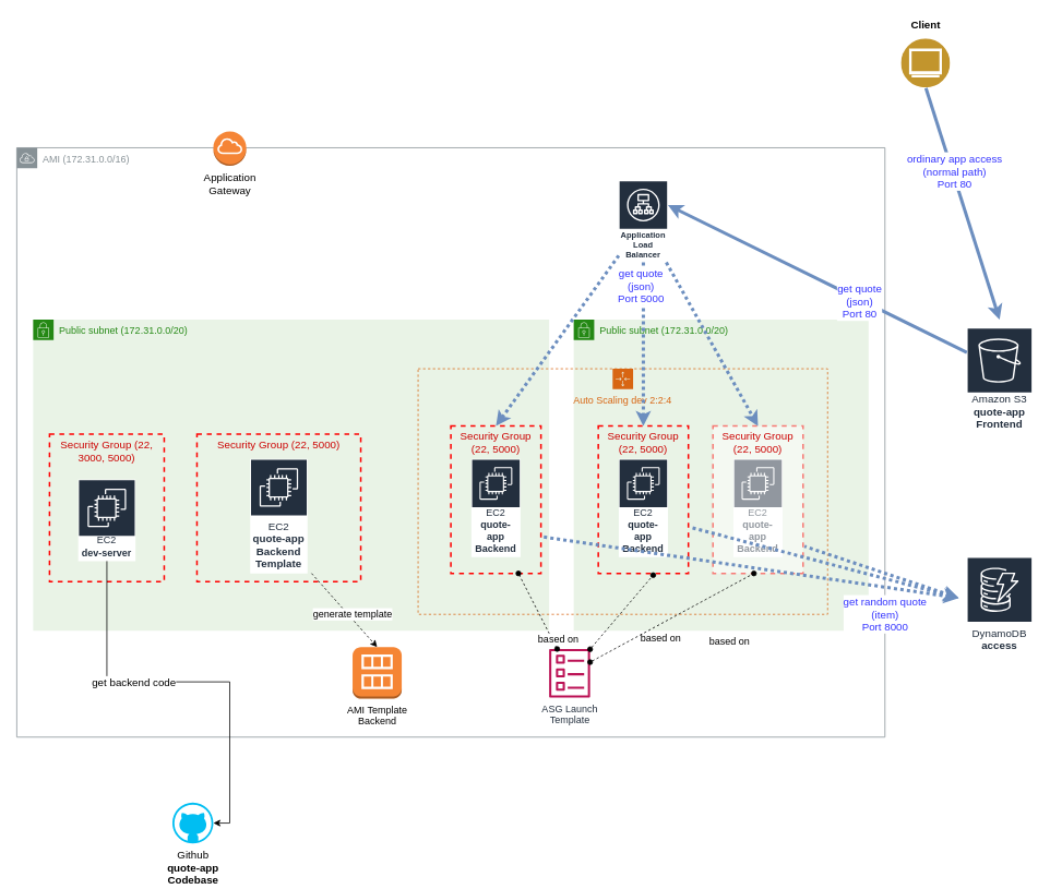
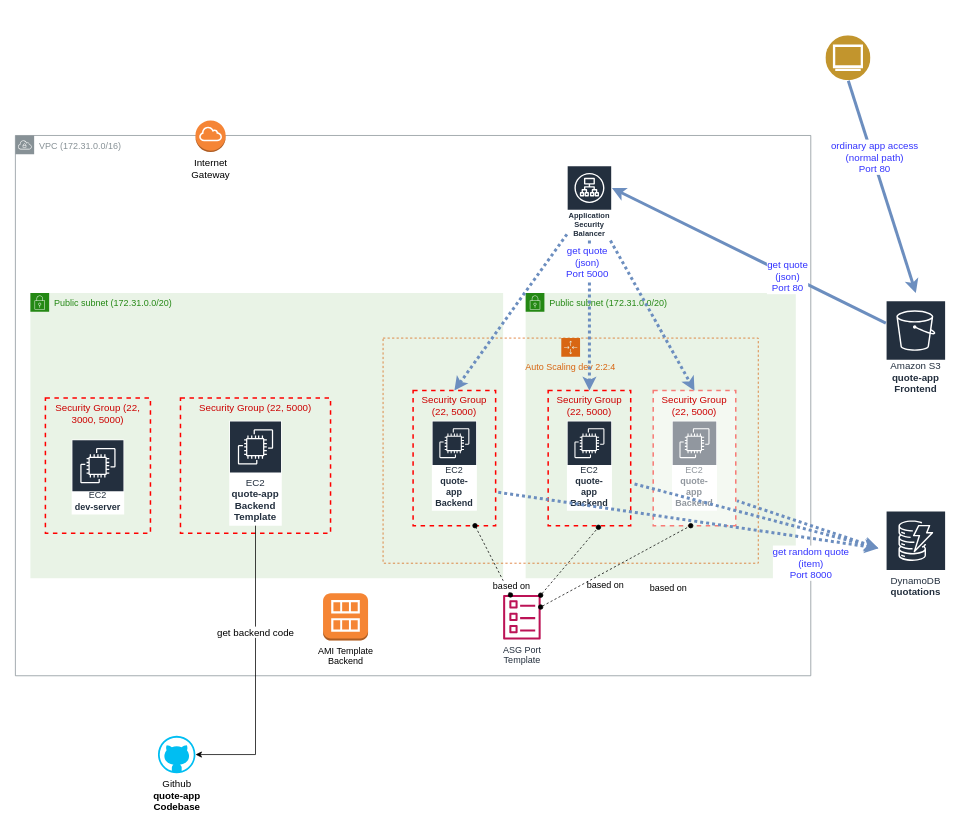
  <mxCell id="0" />
  <mxCell id="1" parent="0" />
  <mxCell id="2" value="Public subnet (&lt;span&gt;172.31.0.0/20)&lt;br&gt;&lt;/span&gt;" style="points=[[0,0],[0.25,0],[0.5,0],[0.75,0],[1,0],[1,0.25],[1,0.5],[1,0.75],[1,1],[0.75,1],[0.5,1],[0.25,1],[0,1],[0,0.75],[0,0.5],[0,0.25]];outlineConnect=0;gradientColor=none;html=1;whiteSpace=wrap;fontSize=12;fontStyle=0;shape=mxgraph.aws4.group;grIcon=mxgraph.aws4.group_security_group;grStroke=0;strokeColor=#248814;fillColor=#E9F3E6;verticalAlign=top;align=left;spacingLeft=30;fontColor=#248814;dashed=0;" vertex="1" parent="1"><mxGeometry x="700" y="390" width="360" height="380" as="geometry" /></mxCell>
- <mxCell id="3" value="AMI (&lt;span&gt;172.31.0.0/16)&lt;br&gt;&lt;/span&gt;" style="outlineConnect=0;gradientColor=none;html=1;whiteSpace=wrap;fontSize=12;fontStyle=0;shape=mxgraph.aws4.group;grIcon=mxgraph.aws4.group_vpc;strokeColor=#879196;fillColor=none;verticalAlign=top;align=left;spacingLeft=30;fontColor=#879196;dashed=0;" vertex="1" parent="1"><mxGeometry x="20" y="180" width="1060" height="720" as="geometry" /></mxCell>
+ <mxCell id="3" value="VPC (&lt;span&gt;172.31.0.0/16)&lt;br&gt;&lt;/span&gt;" style="outlineConnect=0;gradientColor=none;html=1;whiteSpace=wrap;fontSize=12;fontStyle=0;shape=mxgraph.aws4.group;grIcon=mxgraph.aws4.group_vpc;strokeColor=#879196;fillColor=none;verticalAlign=top;align=left;spacingLeft=30;fontColor=#879196;dashed=0;" vertex="1" parent="1"><mxGeometry x="20" y="180" width="1060" height="720" as="geometry" /></mxCell>
  <mxCell id="4" value="Public subnet (&lt;span&gt;172.31.0.0/20)&lt;br&gt;&lt;/span&gt;" style="points=[[0,0],[0.25,0],[0.5,0],[0.75,0],[1,0],[1,0.25],[1,0.5],[1,0.75],[1,1],[0.75,1],[0.5,1],[0.25,1],[0,1],[0,0.75],[0,0.5],[0,0.25]];outlineConnect=0;gradientColor=none;html=1;whiteSpace=wrap;fontSize=12;fontStyle=0;shape=mxgraph.aws4.group;grIcon=mxgraph.aws4.group_security_group;grStroke=0;strokeColor=#248814;fillColor=#E9F3E6;verticalAlign=top;align=left;spacingLeft=30;fontColor=#248814;dashed=0;" vertex="1" parent="1"><mxGeometry x="40" y="390" width="630" height="380" as="geometry" /></mxCell>
  <mxCell id="5" value="&lt;font color=&quot;#cc0000&quot; style=&quot;font-size: 13px&quot;&gt;Security Group (22, 3000, 5000)&lt;/font&gt;" style="fontStyle=0;verticalAlign=top;align=center;spacingTop=-2;fillColor=none;rounded=0;whiteSpace=wrap;html=1;strokeColor=#FF0000;strokeWidth=2;dashed=1;container=1;collapsible=0;expand=0;recursiveResize=0;fontSize=13;" vertex="1" parent="1"><mxGeometry x="60" y="530" width="140" height="180" as="geometry" /></mxCell>
  <mxCell id="6" value="&lt;span style=&quot;font-weight: normal; font-size: 12px;&quot;&gt;EC2&lt;/span&gt;&lt;br style=&quot;font-size: 12px;&quot;&gt;dev-server" style="outlineConnect=0;fontColor=#232F3E;gradientColor=none;strokeColor=#ffffff;fillColor=#232F3E;dashed=0;verticalLabelPosition=middle;verticalAlign=bottom;align=center;html=1;whiteSpace=wrap;fontSize=12;fontStyle=1;spacing=3;shape=mxgraph.aws4.productIcon;prIcon=mxgraph.aws4.ec2;" vertex="1" parent="5"><mxGeometry x="35" y="55" width="70" height="100" as="geometry" /></mxCell>
  <mxCell id="7" value="&lt;span style=&quot;font-weight: normal; font-size: 13px;&quot;&gt;Amazon S3&lt;br style=&quot;font-size: 13px;&quot;&gt;&lt;/span&gt;quote-app&lt;br style=&quot;font-size: 13px;&quot;&gt;Frontend" style="outlineConnect=0;fontColor=#232F3E;gradientColor=none;strokeColor=#ffffff;fillColor=#232F3E;dashed=0;verticalLabelPosition=middle;verticalAlign=bottom;align=center;html=1;whiteSpace=wrap;fontSize=13;fontStyle=1;spacing=3;shape=mxgraph.aws4.productIcon;prIcon=mxgraph.aws4.s3;labelBackgroundColor=none;" vertex="1" parent="1"><mxGeometry x="1180" y="400" width="80" height="130" as="geometry" /></mxCell>
- <mxCell id="8" value="Application&lt;br&gt;Gateway" style="outlineConnect=0;dashed=0;verticalLabelPosition=bottom;verticalAlign=top;align=center;html=1;shape=mxgraph.aws3.internet_gateway;fillColor=#F58536;gradientColor=none;labelBackgroundColor=none;fontSize=13;" vertex="1" parent="1"><mxGeometry x="260" y="160" width="40.25" height="42" as="geometry" /></mxCell>
- <mxCell id="9" value="&lt;span style=&quot;font-weight: normal; font-size: 13px;&quot;&gt;DynamoDB&lt;/span&gt;&lt;br style=&quot;font-size: 13px;&quot;&gt;access" style="outlineConnect=0;fontColor=#232F3E;gradientColor=none;strokeColor=#ffffff;fillColor=#232F3E;dashed=0;verticalLabelPosition=middle;verticalAlign=bottom;align=center;html=1;whiteSpace=wrap;fontSize=13;fontStyle=1;spacing=3;shape=mxgraph.aws4.productIcon;prIcon=mxgraph.aws4.dynamodb;labelBackgroundColor=none;" vertex="1" parent="1"><mxGeometry x="1180" y="680" width="80" height="120" as="geometry" /></mxCell>
+ <mxCell id="8" value="Internet&lt;br&gt;Gateway" style="outlineConnect=0;dashed=0;verticalLabelPosition=bottom;verticalAlign=top;align=center;html=1;shape=mxgraph.aws3.internet_gateway;fillColor=#F58536;gradientColor=none;labelBackgroundColor=none;fontSize=13;" vertex="1" parent="1"><mxGeometry x="260" y="160" width="40.25" height="42" as="geometry" /></mxCell>
+ <mxCell id="9" value="&lt;span style=&quot;font-weight: normal; font-size: 13px;&quot;&gt;DynamoDB&lt;/span&gt;&lt;br style=&quot;font-size: 13px;&quot;&gt;quotations" style="outlineConnect=0;fontColor=#232F3E;gradientColor=none;strokeColor=#ffffff;fillColor=#232F3E;dashed=0;verticalLabelPosition=middle;verticalAlign=bottom;align=center;html=1;whiteSpace=wrap;fontSize=13;fontStyle=1;spacing=3;shape=mxgraph.aws4.productIcon;prIcon=mxgraph.aws4.dynamodb;labelBackgroundColor=none;" vertex="1" parent="1"><mxGeometry x="1180" y="680" width="80" height="120" as="geometry" /></mxCell>
  <mxCell id="10" value="&lt;font color=&quot;#cc0000&quot; style=&quot;font-size: 13px&quot;&gt;Security Group (22, 5000)&lt;/font&gt;" style="fontStyle=0;verticalAlign=top;align=center;spacingTop=-2;fillColor=none;rounded=0;whiteSpace=wrap;html=1;strokeColor=#FF0000;strokeWidth=2;dashed=1;container=1;collapsible=0;expand=0;recursiveResize=0;fontSize=13;" vertex="1" parent="1"><mxGeometry x="240" y="530" width="200" height="180" as="geometry" /></mxCell>
  <mxCell id="11" value="&lt;span style=&quot;font-weight: normal ; font-size: 13px&quot;&gt;EC2&lt;/span&gt;&lt;br style=&quot;font-size: 13px&quot;&gt;quote-app Backend&lt;br&gt;Template" style="outlineConnect=0;fontColor=#232F3E;gradientColor=none;strokeColor=#ffffff;fillColor=#232F3E;dashed=0;verticalLabelPosition=middle;verticalAlign=bottom;align=center;html=1;whiteSpace=wrap;fontSize=13;fontStyle=1;spacing=3;shape=mxgraph.aws4.productIcon;prIcon=mxgraph.aws4.ec2;" vertex="1" parent="10"><mxGeometry x="65" y="30" width="70" height="140" as="geometry" /></mxCell>
- <mxCell id="12" value="get backend code" style="edgeStyle=orthogonalEdgeStyle;rounded=0;orthogonalLoop=1;jettySize=auto;html=1;exitX=1;exitY=0.5;exitDx=0;exitDy=0;exitPerimeter=0;fontSize=13;startArrow=classic;startFill=1;endArrow=none;endFill=0;" edge="1" parent="1" source="13" target="6"><mxGeometry x="0.264" relative="1" as="geometry"><mxPoint x="500" y="720" as="targetPoint" /><mxPoint as="offset" /></mxGeometry></mxCell>
+ <mxCell id="12" value="get backend code" style="edgeStyle=orthogonalEdgeStyle;rounded=0;orthogonalLoop=1;jettySize=auto;html=1;exitX=1;exitY=0.5;exitDx=0;exitDy=0;exitPerimeter=0;fontSize=13;startArrow=classic;startFill=1;endArrow=none;endFill=0;" edge="1" parent="1" source="13" target="11"><mxGeometry x="0.264" relative="1" as="geometry"><mxPoint x="500" y="720" as="targetPoint" /><mxPoint as="offset" /></mxGeometry></mxCell>
  <mxCell id="13" value="Github&lt;br&gt;&lt;b&gt;quote-app&lt;br&gt;Codebase&lt;/b&gt;" style="verticalLabelPosition=bottom;html=1;verticalAlign=top;align=center;strokeColor=none;fillColor=#00BEF2;shape=mxgraph.azure.github_code;pointerEvents=1;labelBackgroundColor=none;fontSize=13;" vertex="1" parent="1"><mxGeometry x="210" y="980" width="50" height="50" as="geometry" /></mxCell>
  <mxCell id="14" value="" style="aspect=fixed;perimeter=ellipsePerimeter;html=1;align=center;shadow=0;dashed=0;fontColor=#4277BB;labelBackgroundColor=#ffffff;fontSize=12;spacingTop=3;image;image=img/lib/ibm/users/browser.svg;fillColor=#66B2FF;" vertex="1" parent="1"><mxGeometry x="1100" y="47" width="60" height="60" as="geometry" /></mxCell>
- <mxCell id="15" value="Client" style="text;html=1;strokeColor=none;fillColor=none;align=center;verticalAlign=middle;whiteSpace=wrap;rounded=0;labelBackgroundColor=none;fontSize=13;fontStyle=1" vertex="1" parent="1"><mxGeometry x="1090" y="20" width="80" height="20" as="geometry" /></mxCell>
  <mxCell id="16" value="AMI Template&lt;br&gt;Backend" style="outlineConnect=0;dashed=0;verticalLabelPosition=bottom;verticalAlign=top;align=center;html=1;shape=mxgraph.aws3.ami;fillColor=#F58534;gradientColor=none;fontSize=12;" vertex="1" parent="1"><mxGeometry x="430" y="790" width="60" height="63" as="geometry" /></mxCell>
- <mxCell id="17" value="" style="endArrow=classic;html=1;fontSize=12;entryX=0.5;entryY=0;entryDx=0;entryDy=0;entryPerimeter=0;exitX=1.071;exitY=1;exitDx=0;exitDy=0;exitPerimeter=0;dashed=1;" edge="1" parent="1" source="11" target="16"><mxGeometry width="50" height="50" relative="1" as="geometry"><mxPoint x="700" y="600" as="sourcePoint" /><mxPoint x="750" y="550" as="targetPoint" /></mxGeometry></mxCell>
- <mxCell id="18" value="generate template" style="text;html=1;align=center;verticalAlign=middle;resizable=0;points=[];labelBackgroundColor=#ffffff;fontSize=12;" vertex="1" connectable="0" parent="17"><mxGeometry x="0.359" y="2" relative="1" as="geometry"><mxPoint x="-6.19" y="-10.21" as="offset" /></mxGeometry></mxCell>
  <mxCell id="19" value="Auto Scaling dev 2:2:4" style="points=[[0,0],[0.25,0],[0.5,0],[0.75,0],[1,0],[1,0.25],[1,0.5],[1,0.75],[1,1],[0.75,1],[0.5,1],[0.25,1],[0,1],[0,0.75],[0,0.5],[0,0.25]];outlineConnect=0;gradientColor=none;html=1;whiteSpace=wrap;fontSize=12;fontStyle=0;shape=mxgraph.aws4.groupCenter;grIcon=mxgraph.aws4.group_auto_scaling_group;grStroke=1;strokeColor=#D86613;fillColor=none;verticalAlign=top;align=center;fontColor=#D86613;dashed=1;spacingTop=25;" vertex="1" parent="1"><mxGeometry x="510" y="450" width="500" height="300" as="geometry" /></mxCell>
  <mxCell id="20" value="&lt;span style=&quot;font-weight: normal; font-size: 12px;&quot;&gt;EC2&lt;/span&gt;&lt;br style=&quot;font-size: 12px;&quot;&gt;quote-app Backend" style="outlineConnect=0;fontColor=#232F3E;gradientColor=none;strokeColor=#ffffff;fillColor=#232F3E;dashed=0;verticalLabelPosition=middle;verticalAlign=bottom;align=center;html=1;whiteSpace=wrap;fontSize=12;fontStyle=1;spacing=3;shape=mxgraph.aws4.productIcon;prIcon=mxgraph.aws4.ec2;" vertex="1" parent="1"><mxGeometry x="575" y="560" width="60" height="120" as="geometry" /></mxCell>
  <mxCell id="21" value="&lt;font color=&quot;#cc0000&quot; style=&quot;font-size: 13px&quot;&gt;Security Group (22, 5000)&lt;/font&gt;" style="fontStyle=0;verticalAlign=top;align=center;spacingTop=-2;fillColor=none;rounded=0;whiteSpace=wrap;html=1;strokeColor=#FF0000;strokeWidth=2;dashed=1;container=1;collapsible=0;expand=0;recursiveResize=0;fontSize=13;" vertex="1" parent="1"><mxGeometry x="550" y="520" width="110" height="180" as="geometry" /></mxCell>
  <mxCell id="22" value="&lt;span style=&quot;font-weight: normal; font-size: 12px;&quot;&gt;EC2&lt;/span&gt;&lt;br style=&quot;font-size: 12px;&quot;&gt;quote-app Backend" style="outlineConnect=0;fontColor=#232F3E;gradientColor=none;strokeColor=#ffffff;fillColor=#232F3E;dashed=0;verticalLabelPosition=middle;verticalAlign=bottom;align=center;html=1;whiteSpace=wrap;fontSize=12;fontStyle=1;spacing=3;shape=mxgraph.aws4.productIcon;prIcon=mxgraph.aws4.ec2;" vertex="1" parent="1"><mxGeometry x="755" y="560" width="60" height="120" as="geometry" /></mxCell>
  <mxCell id="23" value="&lt;font color=&quot;#cc0000&quot; style=&quot;font-size: 13px&quot;&gt;Security Group (22, 5000)&lt;/font&gt;" style="fontStyle=0;verticalAlign=top;align=center;spacingTop=-2;fillColor=none;rounded=0;whiteSpace=wrap;html=1;strokeColor=#FF0000;strokeWidth=2;dashed=1;container=1;collapsible=0;expand=0;recursiveResize=0;fontSize=13;" vertex="1" parent="1"><mxGeometry x="730" y="520" width="110" height="180" as="geometry" /></mxCell>
  <mxCell id="24" value="&lt;span style=&quot;font-weight: normal; font-size: 12px;&quot;&gt;EC2&lt;/span&gt;&lt;br style=&quot;font-size: 12px;&quot;&gt;quote-app Backend" style="outlineConnect=0;fontColor=#232F3E;gradientColor=none;strokeColor=#ffffff;fillColor=#232F3E;dashed=0;verticalLabelPosition=middle;verticalAlign=bottom;align=center;html=1;whiteSpace=wrap;fontSize=12;fontStyle=1;spacing=3;shape=mxgraph.aws4.productIcon;prIcon=mxgraph.aws4.ec2;" vertex="1" parent="1"><mxGeometry x="895" y="560" width="60" height="120" as="geometry" /></mxCell>
  <mxCell id="25" value="&lt;font color=&quot;#cc0000&quot; style=&quot;font-size: 13px&quot;&gt;Security Group (22, 5000)&lt;/font&gt;" style="fontStyle=0;verticalAlign=top;align=center;spacingTop=-2;fillColor=#ffffff;rounded=0;whiteSpace=wrap;html=1;strokeColor=#FF0000;strokeWidth=2;dashed=1;container=1;collapsible=0;expand=0;recursiveResize=0;fontSize=13;opacity=50;" vertex="1" parent="1"><mxGeometry x="870" y="520" width="110" height="180" as="geometry" /></mxCell>
- <mxCell id="26" value="Application Load Balancer" style="outlineConnect=0;fontColor=#232F3E;gradientColor=none;strokeColor=#ffffff;fillColor=#232F3E;dashed=0;verticalLabelPosition=middle;verticalAlign=bottom;align=center;html=1;whiteSpace=wrap;fontSize=10;fontStyle=1;spacing=3;shape=mxgraph.aws4.productIcon;prIcon=mxgraph.aws4.application_load_balancer;" vertex="1" parent="1"><mxGeometry x="755" y="220" width="60" height="100" as="geometry" /></mxCell>
+ <mxCell id="26" value="Application Security Balancer" style="outlineConnect=0;fontColor=#232F3E;gradientColor=none;strokeColor=#ffffff;fillColor=#232F3E;dashed=0;verticalLabelPosition=middle;verticalAlign=bottom;align=center;html=1;whiteSpace=wrap;fontSize=10;fontStyle=1;spacing=3;shape=mxgraph.aws4.productIcon;prIcon=mxgraph.aws4.application_load_balancer;" vertex="1" parent="1"><mxGeometry x="755" y="220" width="60" height="100" as="geometry" /></mxCell>
  <mxCell id="27" value="" style="endArrow=classic;html=1;fontSize=13;exitX=0.5;exitY=1;exitDx=0;exitDy=0;strokeWidth=4;fillColor=#dae8fc;strokeColor=#6c8ebf;" edge="1" parent="1" source="14"><mxGeometry width="50" height="50" relative="1" as="geometry"><mxPoint x="1009.996" y="69.998" as="sourcePoint" /><mxPoint x="1220" y="390" as="targetPoint" /></mxGeometry></mxCell>
  <mxCell id="28" value="ordinary app access&lt;br&gt;(normal path)&lt;br&gt;Port 80" style="text;html=1;align=center;verticalAlign=middle;resizable=0;points=[];labelBackgroundColor=#ffffff;fontSize=13;fontColor=#3333FF;" vertex="1" connectable="0" parent="27"><mxGeometry x="-0.279" y="2" relative="1" as="geometry"><mxPoint as="offset" /></mxGeometry></mxCell>
  <mxCell id="29" value="" style="endArrow=classic;html=1;fontSize=13;strokeWidth=4;fillColor=#dae8fc;strokeColor=#6c8ebf;entryX=1;entryY=0.3;entryDx=0;entryDy=0;entryPerimeter=0;" edge="1" parent="1" target="26"><mxGeometry width="50" height="50" relative="1" as="geometry"><mxPoint x="1180" y="430" as="sourcePoint" /><mxPoint x="880.25" y="548.4" as="targetPoint" /></mxGeometry></mxCell>
  <mxCell id="30" value="get quote&lt;br&gt;(json)&lt;br&gt;Port 80" style="text;html=1;align=center;verticalAlign=middle;resizable=0;points=[];labelBackgroundColor=#ffffff;fontSize=13;fontColor=#3333FF;" vertex="1" connectable="0" parent="29"><mxGeometry x="-0.282" y="2" relative="1" as="geometry"><mxPoint as="offset" /></mxGeometry></mxCell>
  <mxCell id="31" value="" style="endArrow=classic;html=1;fontSize=13;strokeWidth=4;fillColor=#dae8fc;strokeColor=#6c8ebf;entryX=0.5;entryY=0;entryDx=0;entryDy=0;dashed=1;dashPattern=1 1;" edge="1" parent="1" source="26" target="21"><mxGeometry width="50" height="50" relative="1" as="geometry"><mxPoint x="850" y="520.8" as="sourcePoint" /><mxPoint x="550.25" y="639.2" as="targetPoint" /></mxGeometry></mxCell>
  <mxCell id="32" value="" style="endArrow=classic;html=1;fontSize=13;strokeWidth=4;fillColor=#dae8fc;strokeColor=#6c8ebf;entryX=0.5;entryY=0;entryDx=0;entryDy=0;dashed=1;dashPattern=1 1;" edge="1" parent="1" source="26" target="23"><mxGeometry width="50" height="50" relative="1" as="geometry"><mxPoint x="760" y="339" as="sourcePoint" /><mxPoint x="615" y="530" as="targetPoint" /></mxGeometry></mxCell>
  <mxCell id="33" value="" style="endArrow=classic;html=1;fontSize=13;strokeWidth=4;fillColor=#dae8fc;strokeColor=#6c8ebf;entryX=0.5;entryY=0;entryDx=0;entryDy=0;dashed=1;dashPattern=1 1;" edge="1" parent="1" source="26" target="25"><mxGeometry width="50" height="50" relative="1" as="geometry"><mxPoint x="770" y="349.429" as="sourcePoint" /><mxPoint x="625" y="540" as="targetPoint" /></mxGeometry></mxCell>
  <mxCell id="34" value="get quote&lt;br&gt;(json)&lt;br&gt;Port 5000" style="text;html=1;align=center;verticalAlign=middle;resizable=0;points=[];labelBackgroundColor=#ffffff;fontSize=13;fontColor=#3333FF;" vertex="1" connectable="0" parent="33"><mxGeometry x="-0.282" y="2" relative="1" as="geometry"><mxPoint x="-73.1" y="-42.2" as="offset" /></mxGeometry></mxCell>
  <mxCell id="35" value="get random quote&lt;br&gt;(item)&lt;br&gt;Port 8000" style="endArrow=none;html=1;fontSize=13;startArrow=classic;startFill=1;endFill=0;fillColor=#dae8fc;strokeColor=#6c8ebf;strokeWidth=4;fontColor=#3333FF;entryX=1.016;entryY=0.816;entryDx=0;entryDy=0;entryPerimeter=0;dashed=1;dashPattern=1 1;" edge="1" parent="1" target="25"><mxGeometry x="-0.204" y="48" width="50" height="50" relative="1" as="geometry"><mxPoint x="1170" y="730" as="sourcePoint" /><mxPoint x="880.25" y="619.997" as="targetPoint" /><mxPoint as="offset" /></mxGeometry></mxCell>
  <mxCell id="36" value="" style="endArrow=none;html=1;fontSize=13;startArrow=classic;startFill=1;endFill=0;fillColor=#dae8fc;strokeColor=#6c8ebf;strokeWidth=4;fontColor=#3333FF;entryX=1.016;entryY=0.686;entryDx=0;entryDy=0;entryPerimeter=0;dashed=1;dashPattern=1 1;" edge="1" parent="1" target="23"><mxGeometry x="-0.325" y="-4" width="50" height="50" relative="1" as="geometry"><mxPoint x="1170" y="730" as="sourcePoint" /><mxPoint x="991.76" y="676.88" as="targetPoint" /><mxPoint as="offset" /></mxGeometry></mxCell>
  <mxCell id="37" value="" style="endArrow=none;html=1;fontSize=13;startArrow=classic;startFill=1;endFill=0;fillColor=#dae8fc;strokeColor=#6c8ebf;strokeWidth=4;fontColor=#3333FF;entryX=1;entryY=0.75;entryDx=0;entryDy=0;dashed=1;dashPattern=1 1;" edge="1" parent="1" target="21"><mxGeometry x="-0.434" y="-29" width="50" height="50" relative="1" as="geometry"><mxPoint x="1170" y="730" as="sourcePoint" /><mxPoint x="1001.76" y="686.88" as="targetPoint" /><mxPoint as="offset" /></mxGeometry></mxCell>
- <mxCell id="38" value="ASG Launch &lt;br&gt;Template" style="outlineConnect=0;fontColor=#232F3E;gradientColor=none;fillColor=#BC1356;strokeColor=none;dashed=0;verticalLabelPosition=bottom;verticalAlign=top;align=center;html=1;fontSize=12;fontStyle=0;aspect=fixed;pointerEvents=1;shape=mxgraph.aws4.template;" vertex="1" parent="1"><mxGeometry x="670" y="792" width="50" height="60" as="geometry" /></mxCell>
+ <mxCell id="38" value="ASG Port &lt;br&gt;Template" style="outlineConnect=0;fontColor=#232F3E;gradientColor=none;fillColor=#BC1356;strokeColor=none;dashed=0;verticalLabelPosition=bottom;verticalAlign=top;align=center;html=1;fontSize=12;fontStyle=0;aspect=fixed;pointerEvents=1;shape=mxgraph.aws4.template;" vertex="1" parent="1"><mxGeometry x="670" y="792" width="50" height="60" as="geometry" /></mxCell>
  <mxCell id="39" value="" style="endArrow=oval;html=1;fontSize=12;entryX=0.75;entryY=1;entryDx=0;entryDy=0;endFill=1;startArrow=oval;startFill=1;dashed=1;" edge="1" parent="1" source="38" target="21"><mxGeometry width="50" height="50" relative="1" as="geometry"><mxPoint x="950" y="821.297" as="sourcePoint" /><mxPoint x="770" y="820.914" as="targetPoint" /></mxGeometry></mxCell>
  <mxCell id="40" value="based on" style="text;html=1;align=center;verticalAlign=middle;resizable=0;points=[];labelBackgroundColor=#ffffff;fontSize=12;" vertex="1" connectable="0" parent="39"><mxGeometry x="0.359" y="2" relative="1" as="geometry"><mxPoint x="34.22" y="49.68" as="offset" /></mxGeometry></mxCell>
  <mxCell id="41" value="" style="endArrow=oval;html=1;fontSize=12;entryX=0.609;entryY=1.012;entryDx=0;entryDy=0;entryPerimeter=0;endFill=1;startArrow=oval;startFill=1;dashed=1;" edge="1" parent="1" source="38" target="23"><mxGeometry width="50" height="50" relative="1" as="geometry"><mxPoint x="689.749" y="802.23" as="sourcePoint" /><mxPoint x="642.5" y="710" as="targetPoint" /></mxGeometry></mxCell>
  <mxCell id="42" value="based on" style="text;html=1;align=center;verticalAlign=middle;resizable=0;points=[];labelBackgroundColor=#ffffff;fontSize=12;" vertex="1" connectable="0" parent="41"><mxGeometry x="0.359" y="2" relative="1" as="geometry"><mxPoint x="34.22" y="49.68" as="offset" /></mxGeometry></mxCell>
  <mxCell id="43" value="" style="endArrow=oval;html=1;fontSize=12;endFill=1;startArrow=oval;startFill=1;dashed=1;" edge="1" parent="1" source="38"><mxGeometry width="50" height="50" relative="1" as="geometry"><mxPoint x="699.749" y="812.23" as="sourcePoint" /><mxPoint x="920" y="700" as="targetPoint" /></mxGeometry></mxCell>
  <mxCell id="44" value="based on" style="text;html=1;align=center;verticalAlign=middle;resizable=0;points=[];labelBackgroundColor=#ffffff;fontSize=12;" vertex="1" connectable="0" parent="43"><mxGeometry x="0.359" y="2" relative="1" as="geometry"><mxPoint x="34.22" y="49.68" as="offset" /></mxGeometry></mxCell>
